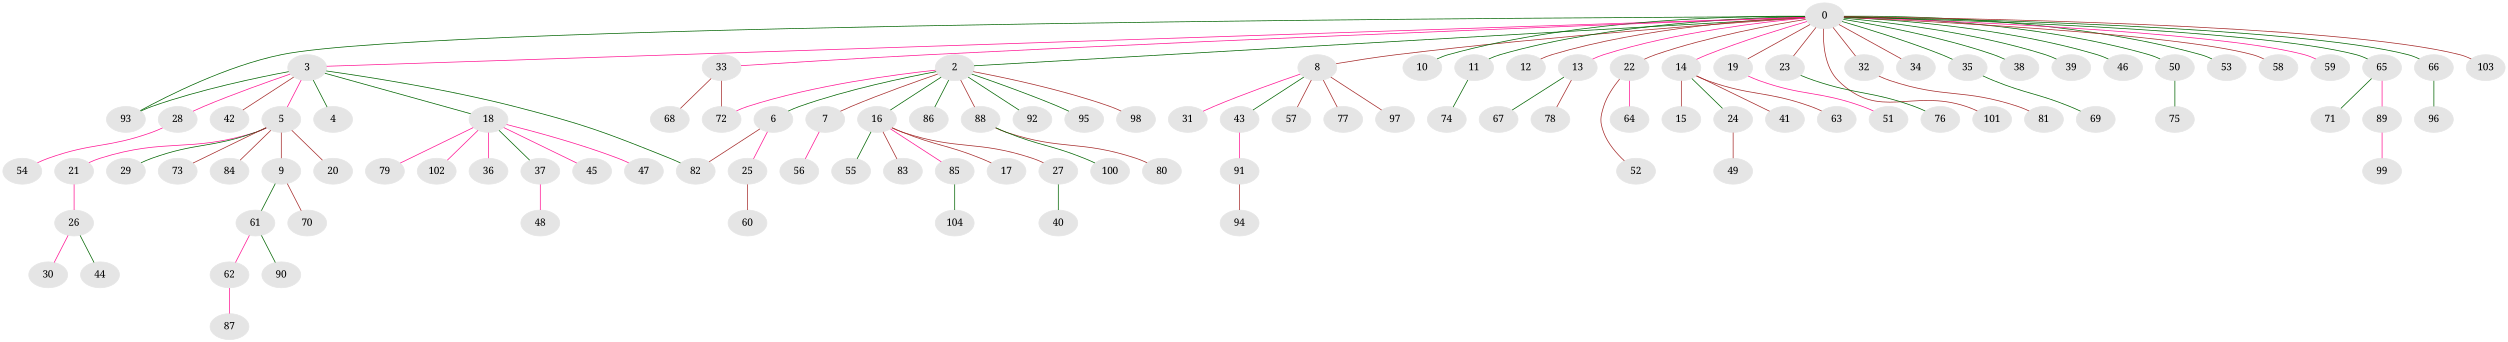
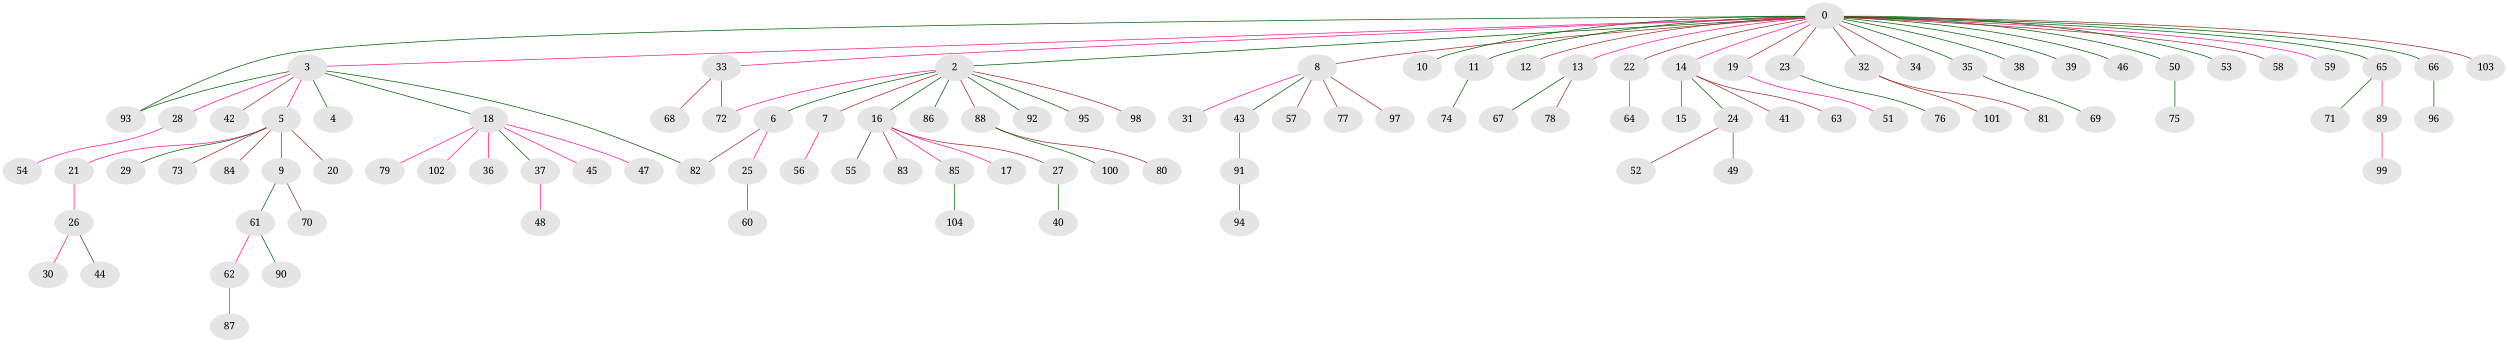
  graph {
    fontname="Noto Serif"
    node [color=gray90 fontname="Noto Serif" style=filled]
    edge [color=darkgreen fontname="Noto Serif"]
    n1 [label=0]
    2
    3
    8
    10
    11
    12
    13
    14
    19
    22
    23
    32
    33
    34
    35
    38
    39
    46
    50
    53
    58
    59
    65
    66
    93
    101
    103
    6
    7
    16
    72
    86
    88
    92
    95
    98
    4
    5
    18
    28
    42
    82
    31
    43
    57
    77
    97
    74
    67
    78
    15
    24
    41
    63
    51
    52
    64
    76
    81
    68
    69
    75
    71
    89
    96
    25
    56
    17
    27
    55
    83
    85
    80
    100
    9
    20
    21
    29
    73
    84
    102
    36
    37
    45
    47
    79
    54
    61
    70
    26
    60
    91
    62
    90
    49
    40
    104
    48
    30
    44
    94
    87
    99
    n1 -- 2
    n1 -- 3 [color=deeppink]
    n1 -- 8 [color=brown]
    n1 -- 10
    n1 -- 11
    n1 -- 12 [color=brown]
    n1 -- 13 [color=deeppink]
    n1 -- 14 [color=deeppink]
    n1 -- 19 [color=brown]
    n1 -- 22 [color=brown]
    n1 -- 23 [color=brown]
    n1 -- 32 [color=brown]
    n1 -- 33 [color=deeppink]
    n1 -- 34 [color=brown]
    n1 -- 35
    n1 -- 38
    n1 -- 39
    n1 -- 46
    n1 -- 50
    n1 -- 53
    n1 -- 58 [color=brown]
    n1 -- 59 [color=deeppink]
    n1 -- 65
    n1 -- 66
    n1 -- 93
-   n1 -- 101 [color=brown]
+   32 -- 101 [color=brown]
    n1 -- 103 [color=brown]
    2 -- 6
    2 -- 7 [color=brown]
    2 -- 16
    2 -- 72 [color=deeppink]
    2 -- 86
    2 -- 88 [color=brown]
    2 -- 92
    2 -- 95
    2 -- 98 [color=brown]
    3 -- 93
    3 -- 4
    3 -- 5 [color=deeppink]
    3 -- 18
    3 -- 28 [color=deeppink]
    3 -- 42 [color=brown]
    3 -- 82
    8 -- 31 [color=deeppink]
    8 -- 43
    8 -- 57 [color=brown]
    8 -- 77 [color=brown]
    8 -- 97 [color=brown]
    11 -- 74
    13 -- 67
    13 -- 78 [color=brown]
    14 -- 15 [color=brown]
    14 -- 24
    14 -- 41 [color=brown]
    14 -- 63 [color=brown]
    19 -- 51 [color=deeppink]
-   22 -- 52 [color=brown]
+   24 -- 52 [color=brown]
    22 -- 64 [color=deeppink]
    23 -- 76
    32 -- 81 [color=brown]
    33 -- 72 [color=brown]
    33 -- 68 [color=brown]
    35 -- 69
    50 -- 75
    65 -- 71
    65 -- 89 [color=deeppink]
    66 -- 96
    6 -- 82 [color=brown]
    6 -- 25 [color=deeppink]
    7 -- 56 [color=deeppink]
-   16 -- 17 [color=brown]
+   16 -- 17 [color=deeppink]
    16 -- 27 [color=brown]
    16 -- 55
    16 -- 83 [color=brown]
    16 -- 85 [color=deeppink]
    88 -- 80 [color=brown]
    88 -- 100
    5 -- 9 [color=brown]
    5 -- 20 [color=brown]
    5 -- 21 [color=deeppink]
    5 -- 29
    5 -- 73 [color=brown]
    5 -- 84 [color=brown]
    18 -- 102 [color=deeppink]
    18 -- 36 [color=deeppink]
    18 -- 37
    18 -- 45 [color=deeppink]
    18 -- 47 [color=deeppink]
    18 -- 79 [color=deeppink]
    28 -- 54 [color=deeppink]
    43 -- 91 [color=deeppink]
    24 -- 49 [color=brown]
    89 -- 99 [color=deeppink]
    25 -- 60 [color=brown]
    27 -- 40
    85 -- 104
    9 -- 61
    9 -- 70 [color=brown]
    21 -- 26 [color=deeppink]
    37 -- 48 [color=deeppink]
    61 -- 62 [color=deeppink]
    61 -- 90
    26 -- 30 [color=deeppink]
    26 -- 44
    91 -- 94 [color=brown]
    62 -- 87 [color=deeppink]
  }
